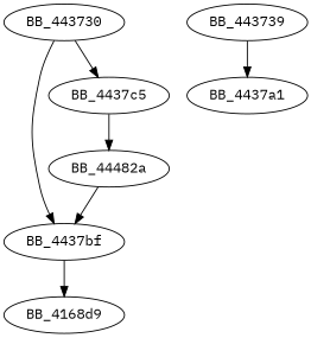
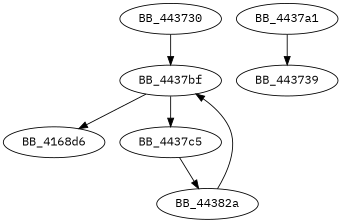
  digraph {
    fontname="IBM Plex Mono"
    node [fontname="IBM Plex Mono"]
    edge [fontname="IBM Plex Mono"]
    BB_443730
    BB_4437bf
    BB_443739
    BB_4437a1
-   BB_4168d9
+   BB_4168d9 [label=BB_4168d6]
    BB_4437c5
-   BB_44382a [label=BB_44482a]
+   BB_44382a
    BB_443730 -> BB_4437bf
    BB_4437bf -> BB_4168d9
-   BB_443730 -> BB_4437c5
-   BB_443739 -> BB_4437a1
+   BB_4437bf -> BB_4437c5
+   BB_4437a1 -> BB_443739
    BB_4437c5 -> BB_44382a
    BB_44382a -> BB_4437bf
  }
